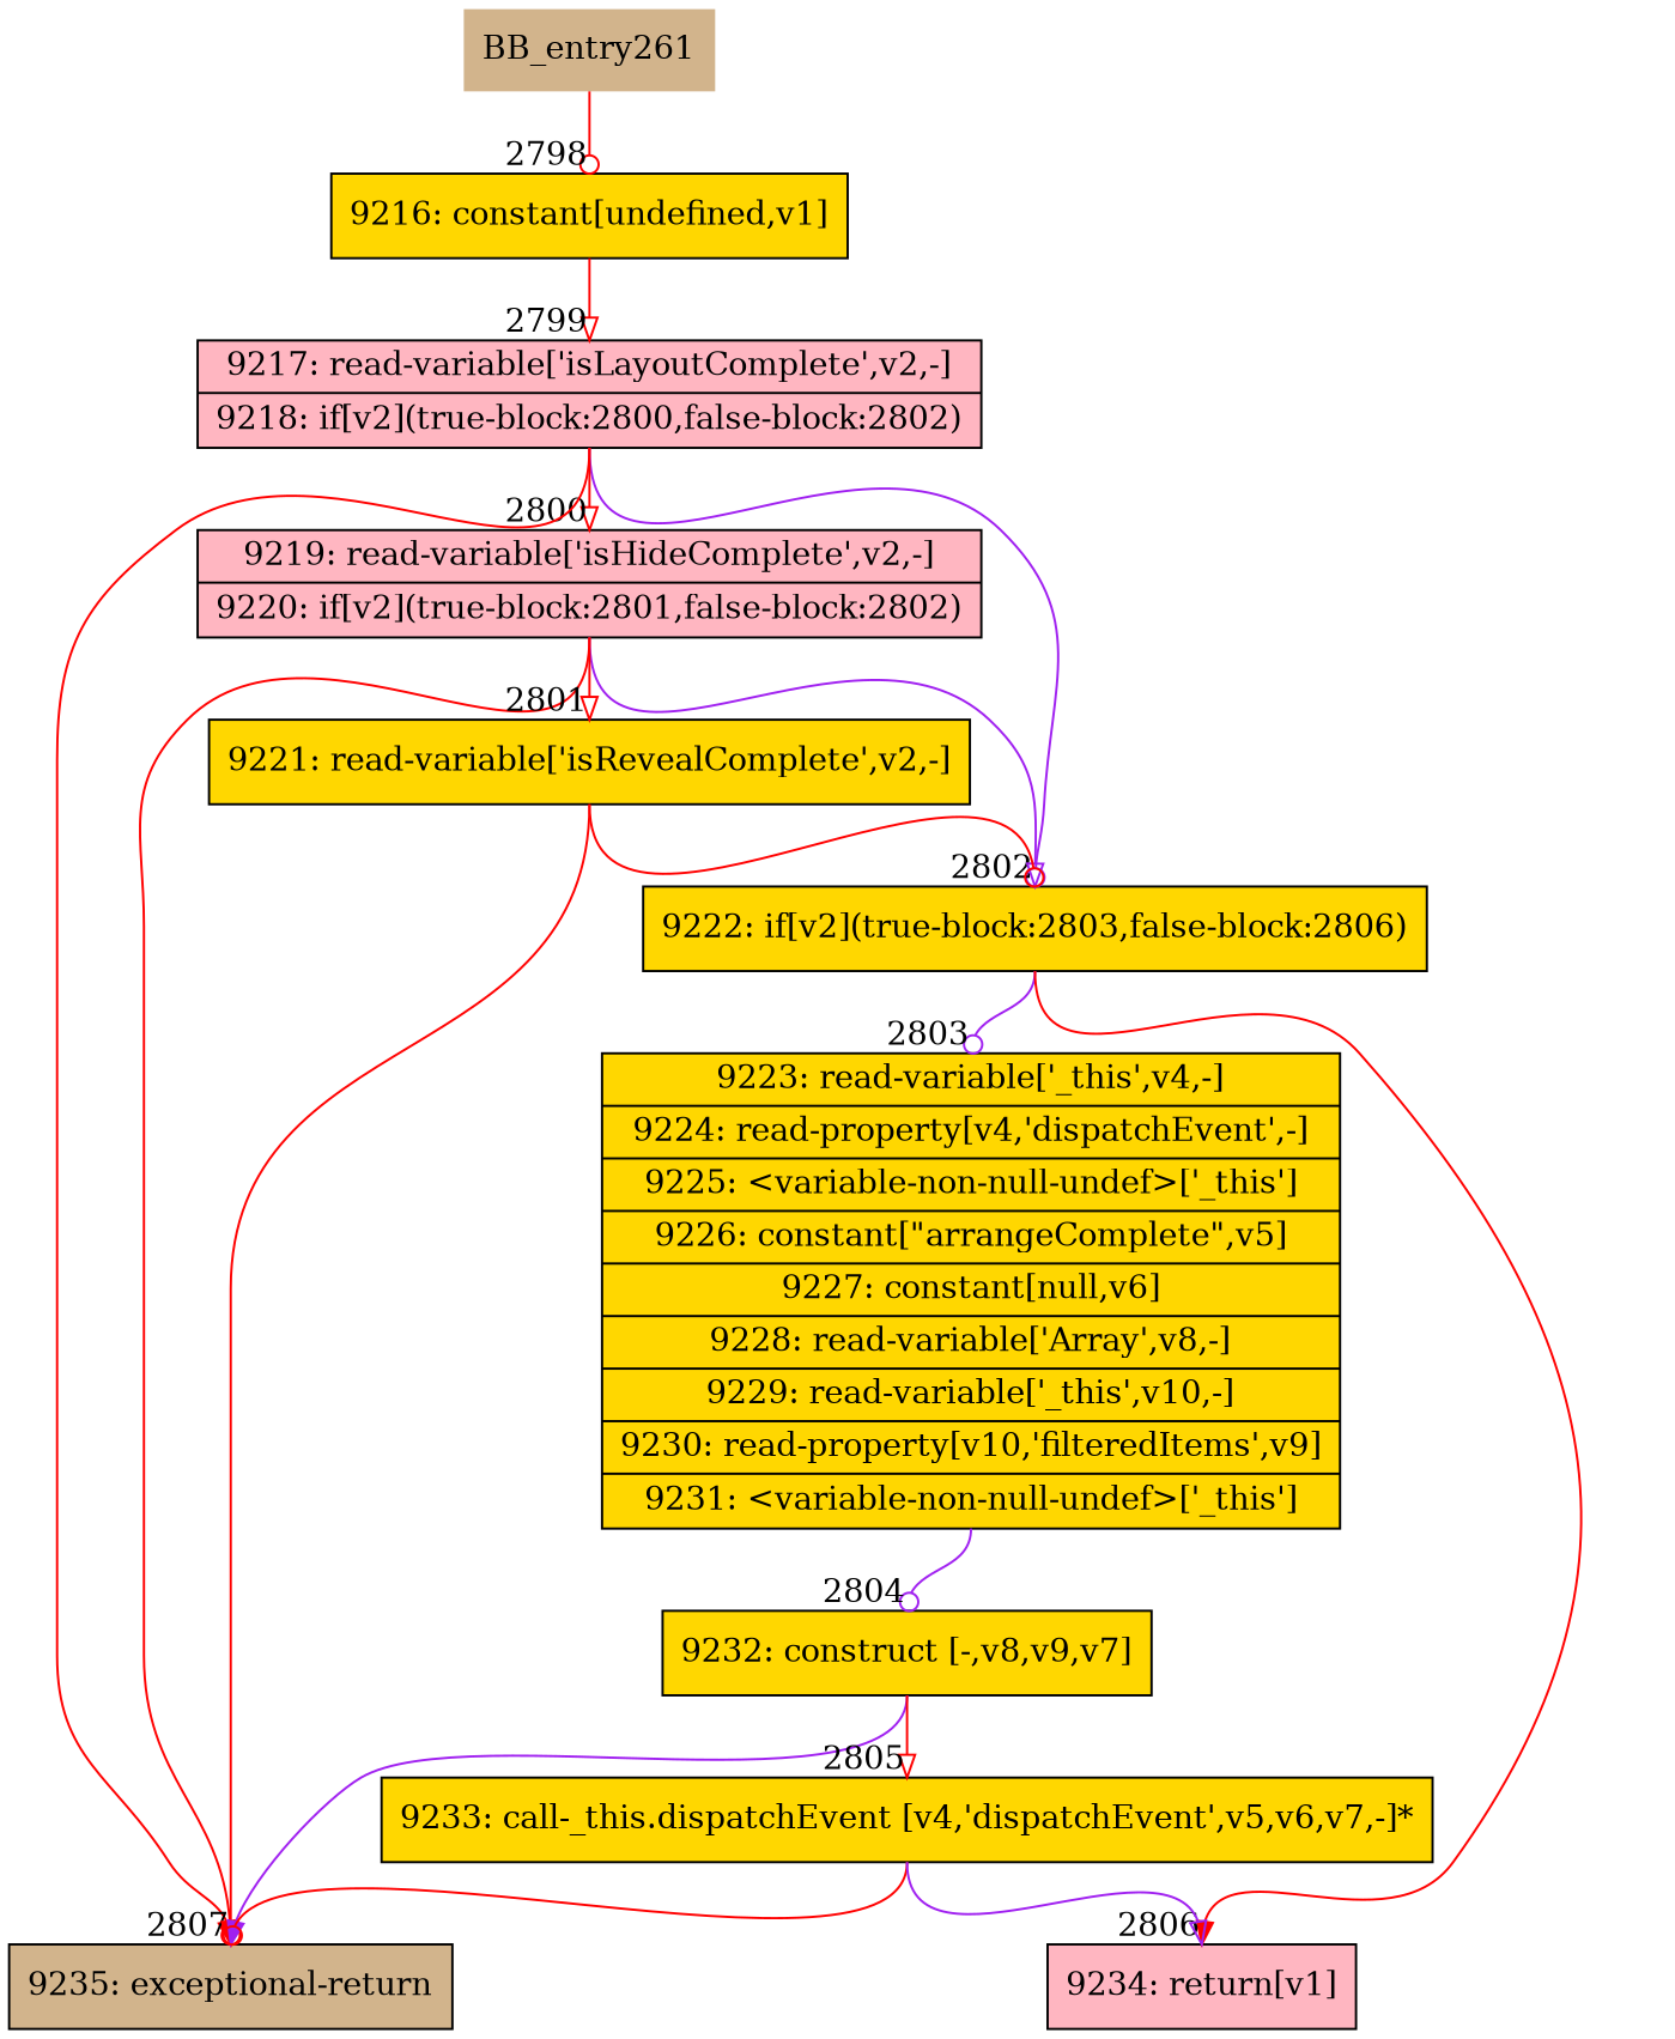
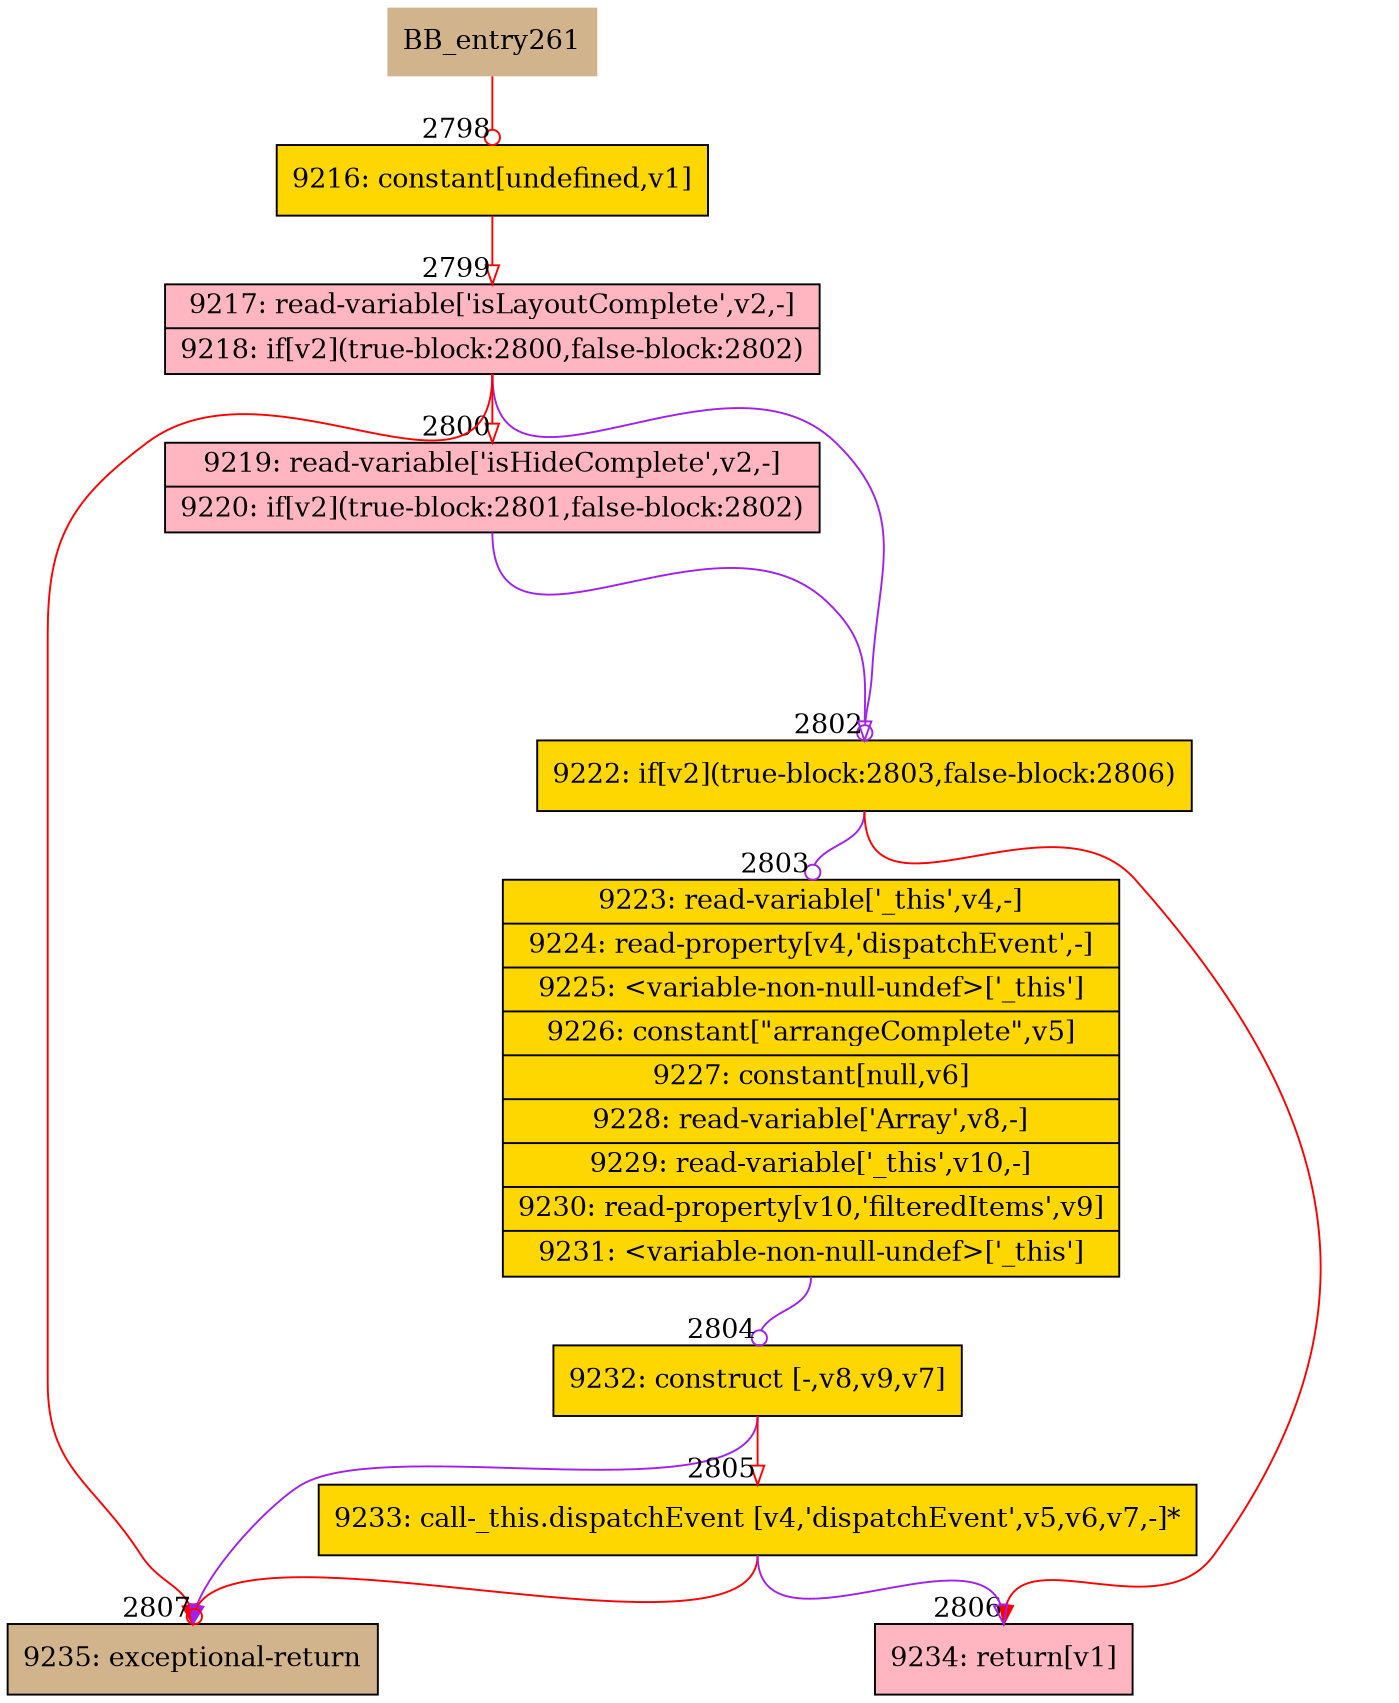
  digraph {
    rankdir=TD
    node [fillcolor=gold shape=record style=filled]
    edge [arrowhead=odot color=red headport=n tailport=s]
    BB_entry261 [fillcolor=tan shape=none]
    n2 [label="{9216: constant[undefined,v1]}"]
    n3 [fillcolor=lightpink label="{9217: read-variable['isLayoutComplete',v2,-]|9218: if[v2](true-block:2800,false-block:2802)}"]
    n4 [label="{9222: if[v2](true-block:2803,false-block:2806)}"]
    n5 [fillcolor=lightpink label="{9219: read-variable['isHideComplete',v2,-]|9220: if[v2](true-block:2801,false-block:2802)}"]
    n6 [fillcolor=tan label="{9235: exceptional-return}"]
    n7 [label="{9223: read-variable['_this',v4,-]|9224: read-property[v4,'dispatchEvent',-]|9225: \<variable-non-null-undef\>['_this']|9226: constant[\"arrangeComplete\",v5]|9227: constant[null,v6]|9228: read-variable['Array',v8,-]|9229: read-variable['_this',v10,-]|9230: read-property[v10,'filteredItems',v9]|9231: \<variable-non-null-undef\>['_this']}"]
    n8 [fillcolor=lightpink label="{9234: return[v1]}"]
-   n9 [label="{9221: read-variable['isRevealComplete',v2,-]}"]
    n10 [label="{9232: construct [-,v8,v9,v7]}"]
    n11 [label="{9233: call-_this.dispatchEvent [v4,'dispatchEvent',v5,v6,v7,-]*}"]
    BB_entry261 -> n2 [headlabel="    2798"]
    n2 -> n3 [arrowhead=onormal headlabel="      2799"]
    n3 -> n4 [color=purple headlabel="      2802"]
    n3 -> n5 [arrowhead=onormal headlabel="      2800"]
    n3 -> n6 [arrowhead=normal headlabel="      2807"]
    n4 -> n7 [color=purple headlabel="      2803"]
    n4 -> n8 [arrowhead=normal headlabel="      2806"]
    n5 -> n4 [arrowhead=onormal color=purple]
-   n5 -> n6 [arrowhead=normal]
-   n5 -> n9 [arrowhead=onormal headlabel="      2801"]
    n7 -> n10 [color=purple headlabel="      2804"]
-   n9 -> n4
-   n9 -> n6
    n10 -> n6 [arrowhead=normal color=purple]
    n10 -> n11 [arrowhead=onormal headlabel="      2805"]
    n11 -> n6
    n11 -> n8 [arrowhead=onormal color=purple]
  }
